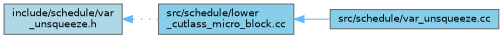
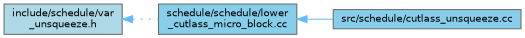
  digraph {
    rankdir=LR
    node [color=grey40 fillcolor=skyblue fontname=Helvetica fontsize=10 shape=box style=filled]
    edge [color=steelblue1 dir=back fontname=Helvetica fontsize=10 labelfontname=Helvetica labelfontsize=10]
    n1 [color=gray40 fillcolor=lightblue fontcolor=black height=0.2 label="include/schedule/var\l_unsqueeze.h" width=0.4]
-   n2 [height=0.2 label="src/schedule/lower\l_cutlass_micro_block.cc" width=0.4]
-   n3 [height=0.2 label="src/schedule/var_unsqueeze.cc" width=0.4]
+   n2 [height=0.2 label="schedule/schedule/lower\l_cutlass_micro_block.cc" width=0.4]
+   n3 [height=0.2 label="src/schedule/cutlass_unsqueeze.cc" width=0.4]
    n1 -> n2 [style=dotted]
    n2 -> n3 [style=solid]
  }
